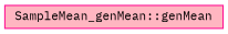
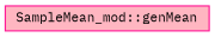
  digraph {
    rankdir=LR
    fontname="IBM Plex Mono"
-   n1 [color=deeppink fillcolor=lightpink fontname="IBM Plex Mono" fontsize=10 height=0.2 label="SampleMean_genMean::genMean" shape=record style=filled width=0.4]
+   n1 [color=deeppink fillcolor=lightpink fontname="IBM Plex Mono" fontsize=10 height=0.2 label="SampleMean_mod::genMean" shape=record style=filled width=0.4]
  }
